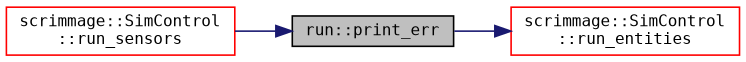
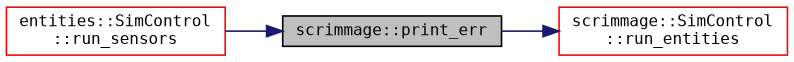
  digraph {
    fontname="DejaVu Sans Mono"
    rankdir=RL
    node [color=red fillcolor=white fontname="DejaVu Sans Mono" fontsize=10 shape=record style=filled]
    edge [color=midnightblue dir=back fontname="DejaVu Sans Mono" fontsize=10 labelfontname=Helvetica labelfontsize=10 style=solid]
-   n1 [color=black fillcolor=grey75 fontcolor=black height=0.2 label="run::print_err" width=0.4]
-   n2 [height=0.2 label="scrimmage::SimControl\l::run_sensors" width=0.4]
+   n1 [color=black fillcolor=grey75 fontcolor=black height=0.2 label="scrimmage::print_err" width=0.4]
+   n2 [height=0.2 label="entities::SimControl\l::run_sensors" width=0.4]
    n3 [height=0.2 label="scrimmage::SimControl\l::run_entities" width=0.4]
    n1 -> n2
    n3 -> n1
  }
